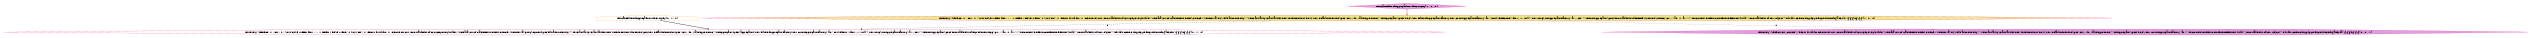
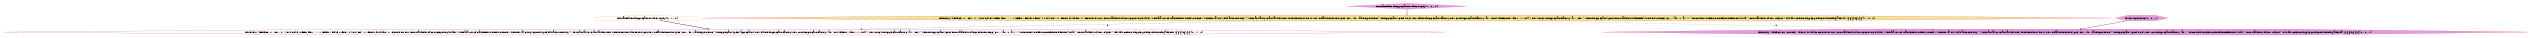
  digraph {
    node [fillcolor=plum shape=hexagon style=filled color=deeppink]
    edge [style=bold color=brown arrowhead=odot]
    n1 [label="testQuery(\"SELECT cnt, COUNT(*) FROM druid.foo GROUP BY cnt\",ImmutableList.of(GroupByQuery.builder().setDataSource(CalciteTests.DATASOURCE1).setInterval(QSS(Filtration.eternity())).setGranularity(Granularities.ALL).setDimensions(DIMS(new DefaultDimensionSpec(\"cnt\",\"d0\",ValueType.LONG))).setAggregatorSpecs(AGGS(new CountAggregatorFactory(\"a0\"))).setContext(QUERY_CONTEXT_DEFAULT).build()),ImmutableList.of(new Object((((edu.fdu.CPPDG.tinypdg.pe.ExpressionInfo@ae32da))@@@3@@@['0', '0', '1']"]
    n2 [fillcolor=white label="testCaseFilteredAggregationWithGroupBy['0', '1', '0']" shape=house color=darkorange]
    n3 [fillcolor=white label="testQuery(\"SELECT\" + \" cnt,\" + \" SUM(CASE WHEN dim1 <> '1' THEN 1 ELSE 0 END) + SUM(cnt)\" + \"FROM druid.foo\" + \"GROUP BY cnt\",ImmutableList.of(GroupByQuery.builder().setDataSource(CalciteTests.DATASOURCE1).setInterval(querySegmentSpec(Filtration.eternity())).setGranularity(Granularities.ALL).setDimensions(dimensionSpec(new DefaultDimensionSpec(\"cnt\",\"d0\",ValueType.LONG))).setAggregatorSpecs(aggregators(new FilteredAggregatorFactory(new CountAggregatorFactory(\"a0\"),not(selector(\"dim1\",\"1\",null))),new LongSumAggregatorFactory(\"a1\",\"cnt\"))).setPostAggregatorSpecs(ImmutableList.of(expresionPostAgg(\"p0\",\"(\"a0\" + \"a1\")\"))).setContext(QUERY_CONTEXT_DEFAULT).build()),ImmutableList.of(new Object((((edu.fdu.CPPDG.tinypdg.pe.ExpressionInfo@ae329c))@@@3@@@['0', '1', '0']"]
    n4 [label="testCaseFilteredAggregationWithGroupBy['1', '0', '0']" shape=diamond]
    n5 [fillcolor=khaki label="testQuery(\"SELECT\" + \" cnt,\" + \" SUM(CASE WHEN dim1 <> '1' THEN 1 ELSE 0 END) + SUM(cnt)\" + \"FROM druid.foo\" + \"GROUP BY cnt\",ImmutableList.of(GroupByQuery.builder().setDataSource(CalciteTests.DATASOURCE1).setInterval(QSS(Filtration.eternity())).setGranularity(Granularities.ALL).setDimensions(DIMS(new DefaultDimensionSpec(\"cnt\",\"d0\",ValueType.LONG))).setAggregatorSpecs(AGGS(new FilteredAggregatorFactory(new CountAggregatorFactory(\"a0\"),NOT(SELECTOR(\"dim1\",\"1\",null))),new LongSumAggregatorFactory(\"a1\",\"cnt\"))).setPostAggregatorSpecs(ImmutableList.of(EXPRESSION_POST_AGG(\"p0\",\"(\"a0\" + \"a1\")\"))).setContext(QUERY_CONTEXT_DEFAULT).build()),ImmutableList.of(new Object((((edu.fdu.CPPDG.tinypdg.pe.ExpressionInfo@ae3242))@@@3@@@['1', '0', '0']"]
+   n6 [label="testGroupByLong['0', '0', '1']" color=darkorange]
    n2 -> n3 [color=black]
    n4 -> n5
    n5 -> n1 [label=0 style=dashed]
    n5 -> n3 [label=0 style=dashed color=black arrowhead=tee]
+   n6 -> n1 [arrowhead=tee]
  }
